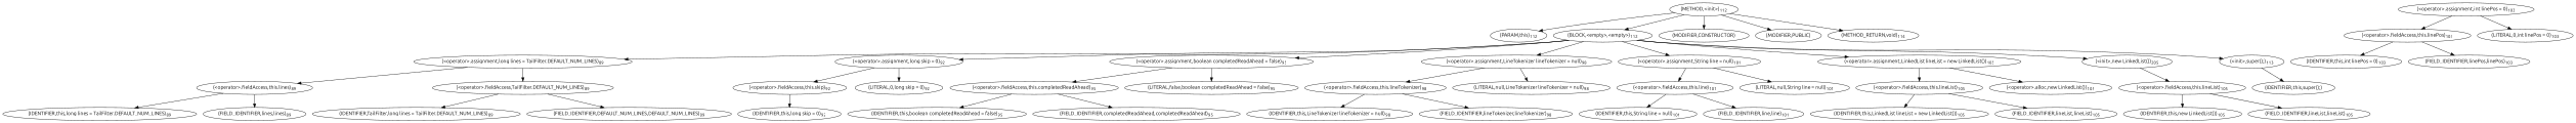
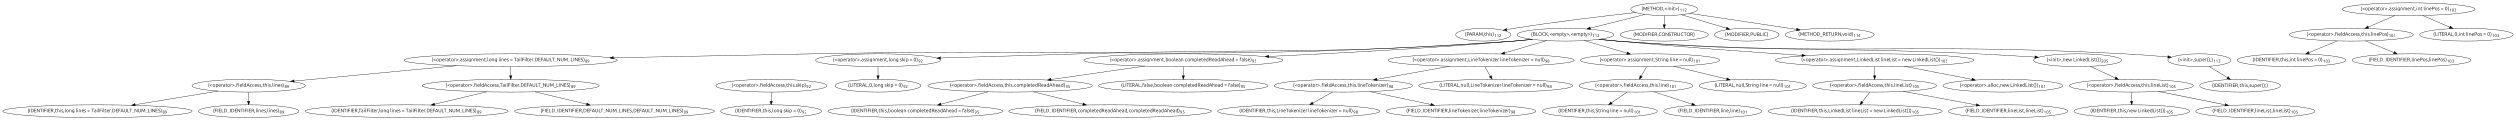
  digraph {
    fontname=Ubuntu
    node [fontname=Ubuntu]
    edge [fontname=Ubuntu]
    n1 [label=<(METHOD,&lt;init&gt;)<SUB>112</SUB>>]
    n2 [label=<(PARAM,this)<SUB>112</SUB>>]
    n3 [label=<(BLOCK,&lt;empty&gt;,&lt;empty&gt;)<SUB>112</SUB>>]
    n4 [label=<(MODIFIER,CONSTRUCTOR)>]
    n5 [label=<(MODIFIER,PUBLIC)>]
    n6 [label=<(METHOD_RETURN,void)<SUB>114</SUB>>]
    n7 [label=<(&lt;operator&gt;.assignment,long lines = TailFilter.DEFAULT_NUM_LINES)<SUB>89</SUB>>]
    n8 [label=<(&lt;operator&gt;.assignment,long skip = 0)<SUB>92</SUB>>]
    n9 [label=<(&lt;operator&gt;.assignment,boolean completedReadAhead = false)<SUB>95</SUB>>]
    n10 [label=<(&lt;operator&gt;.assignment,LineTokenizer lineTokenizer = null)<SUB>98</SUB>>]
    n11 [label=<(&lt;operator&gt;.assignment,String line = null)<SUB>101</SUB>>]
    n12 [label=<(&lt;operator&gt;.assignment,LinkedList lineList = new LinkedList())<SUB>105</SUB>>]
    n13 [label=<(&lt;init&gt;,new LinkedList())<SUB>205</SUB>>]
    n14 [label=<(&lt;init&gt;,super();)<SUB>113</SUB>>]
    n15 [label=<(&lt;operator&gt;.fieldAccess,this.lines)<SUB>89</SUB>>]
    n16 [label=<(&lt;operator&gt;.fieldAccess,TailFilter.DEFAULT_NUM_LINES)<SUB>89</SUB>>]
    n17 [label=<(&lt;operator&gt;.fieldAccess,this.skip)<SUB>92</SUB>>]
    n18 [label=<(LITERAL,0,long skip = 0)<SUB>92</SUB>>]
    n19 [label=<(&lt;operator&gt;.fieldAccess,this.completedReadAhead)<SUB>95</SUB>>]
    n20 [label=<(LITERAL,false,boolean completedReadAhead = false)<SUB>95</SUB>>]
    n21 [label=<(&lt;operator&gt;.fieldAccess,this.lineTokenizer)<SUB>98</SUB>>]
    n22 [label=<(LITERAL,null,LineTokenizer lineTokenizer = null)<SUB>98</SUB>>]
    n23 [label=<(&lt;operator&gt;.fieldAccess,this.line)<SUB>101</SUB>>]
    n24 [label=<(LITERAL,null,String line = null)<SUB>101</SUB>>]
    n25 [label=<(&lt;operator&gt;.assignment,int linePos = 0)<SUB>103</SUB>>]
    n26 [label=<(&lt;operator&gt;.fieldAccess,this.linePos)<SUB>103</SUB>>]
    n27 [label=<(LITERAL,0,int linePos = 0)<SUB>103</SUB>>]
    n28 [label=<(&lt;operator&gt;.fieldAccess,this.lineList)<SUB>105</SUB>>]
    n29 [label=<(&lt;operator&gt;.alloc,new LinkedList())<SUB>105</SUB>>]
    n30 [label=<(&lt;operator&gt;.fieldAccess,this.lineList)<SUB>105</SUB>>]
    n31 [label=<(IDENTIFIER,this,super();)>]
    n32 [label=<(IDENTIFIER,this,long lines = TailFilter.DEFAULT_NUM_LINES)<SUB>89</SUB>>]
    n33 [label=<(FIELD_IDENTIFIER,lines,lines)<SUB>89</SUB>>]
    n34 [label=<(IDENTIFIER,TailFilter,long lines = TailFilter.DEFAULT_NUM_LINES)<SUB>89</SUB>>]
    n35 [label=<(FIELD_IDENTIFIER,DEFAULT_NUM_LINES,DEFAULT_NUM_LINES)<SUB>89</SUB>>]
    n36 [label=<(IDENTIFIER,this,long skip = 0)<SUB>92</SUB>>]
    n37 [label=<(IDENTIFIER,this,boolean completedReadAhead = false)<SUB>95</SUB>>]
    n38 [label=<(FIELD_IDENTIFIER,completedReadAhead,completedReadAhead)<SUB>95</SUB>>]
    n39 [label=<(IDENTIFIER,this,LineTokenizer lineTokenizer = null)<SUB>98</SUB>>]
    n40 [label=<(FIELD_IDENTIFIER,lineTokenizer,lineTokenizer)<SUB>98</SUB>>]
    n41 [label=<(IDENTIFIER,this,String line = null)<SUB>101</SUB>>]
    n42 [label=<(FIELD_IDENTIFIER,line,line)<SUB>101</SUB>>]
    n43 [label=<(IDENTIFIER,this,int linePos = 0)<SUB>103</SUB>>]
    n44 [label=<(FIELD_IDENTIFIER,linePos,linePos)<SUB>103</SUB>>]
    n45 [label=<(IDENTIFIER,this,LinkedList lineList = new LinkedList())<SUB>105</SUB>>]
    n46 [label=<(FIELD_IDENTIFIER,lineList,lineList)<SUB>105</SUB>>]
    n47 [label=<(IDENTIFIER,this,new LinkedList())<SUB>105</SUB>>]
    n48 [label=<(FIELD_IDENTIFIER,lineList,lineList)<SUB>105</SUB>>]
    n1 -> n2
    n1 -> n3
    n1 -> n4
    n1 -> n5
    n1 -> n6
    n3 -> n7
    n3 -> n8
    n3 -> n9
    n3 -> n10
    n3 -> n11
    n3 -> n12
    n3 -> n13
    n3 -> n14
    n7 -> n15
    n7 -> n16
-   n8 -> n17
    n8 -> n18
    n9 -> n19
    n9 -> n20
    n10 -> n21
    n10 -> n22
    n11 -> n23
    n11 -> n24
    n12 -> n28
    n12 -> n29
    n13 -> n30
    n14 -> n31
    n15 -> n32
    n15 -> n33
    n16 -> n34
    n16 -> n35
    n17 -> n36
    n19 -> n37
    n19 -> n38
    n21 -> n39
    n21 -> n40
    n23 -> n41
    n23 -> n42
    n25 -> n26
    n25 -> n27
    n26 -> n43
    n26 -> n44
    n28 -> n45
    n28 -> n46
    n30 -> n47
    n30 -> n48
  }
